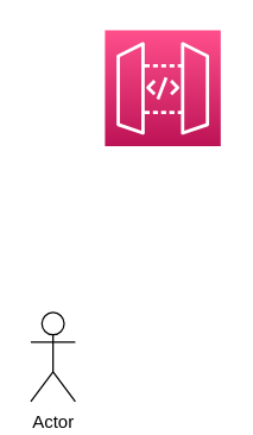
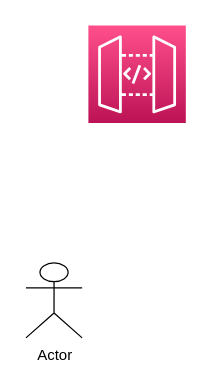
  <mxCell id="0" />
  <mxCell id="1" parent="0" />
  <mxCell id="2" value="" style="sketch=0;points=[[0,0,0],[0.25,0,0],[0.5,0,0],[0.75,0,0],[1,0,0],[0,1,0],[0.25,1,0],[0.5,1,0],[0.75,1,0],[1,1,0],[0,0.25,0],[0,0.5,0],[0,0.75,0],[1,0.25,0],[1,0.5,0],[1,0.75,0]];outlineConnect=0;fontColor=#232F3E;gradientColor=#FF4F8B;gradientDirection=north;fillColor=#BC1356;strokeColor=#ffffff;dashed=0;verticalLabelPosition=bottom;verticalAlign=top;align=center;html=1;fontSize=12;fontStyle=0;aspect=fixed;shape=mxgraph.aws4.resourceIcon;resIcon=mxgraph.aws4.api_gateway;" vertex="1" parent="1"><mxGeometry x="70" y="20" width="78" height="78" as="geometry" /></mxCell>
- <mxCell id="3" value="Actor" style="shape=umlActor;verticalLabelPosition=bottom;verticalAlign=top;html=1;" vertex="1" parent="1"><mxGeometry x="20" y="210" width="30" height="60" as="geometry" /></mxCell>
+ <mxCell id="3" value="Actor" style="shape=umlActor;verticalLabelPosition=bottom;verticalAlign=top;html=1;" vertex="1" parent="1"><mxGeometry x="20" y="210" width="45" height="60" as="geometry" /></mxCell>
